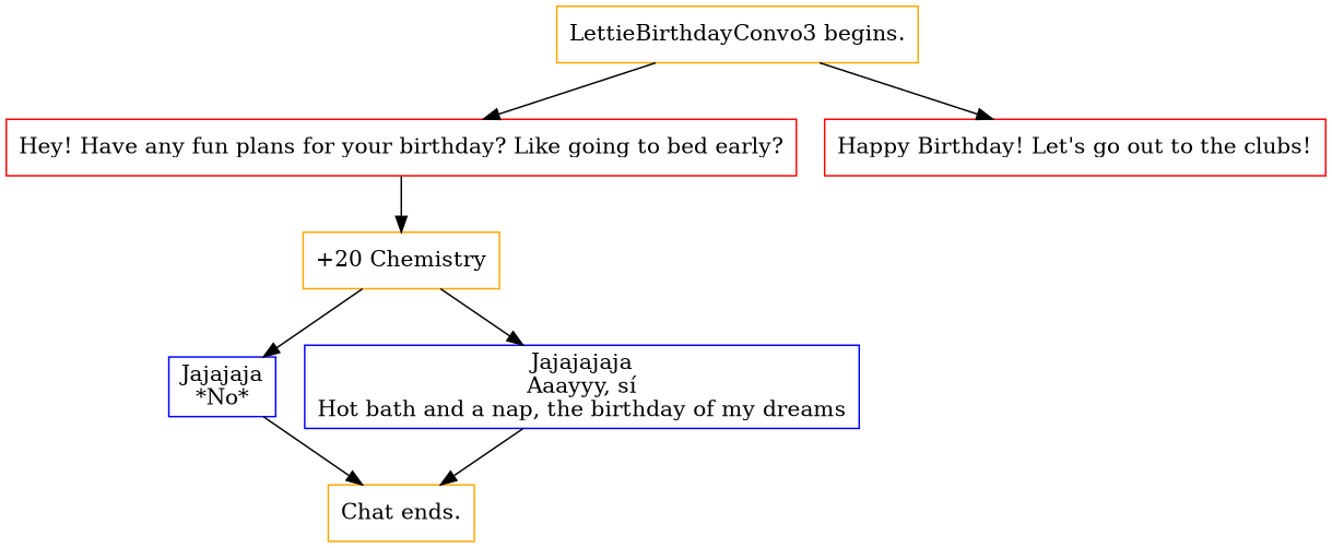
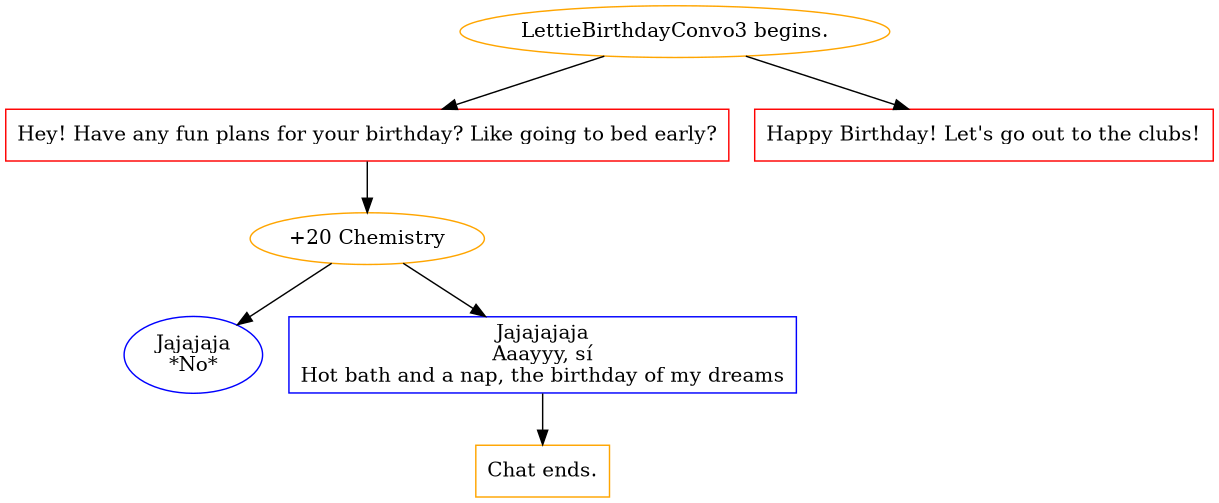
  digraph {
    node [color=orange shape=box]
-   "LettieBirthdayConvo3 begins."
+   "LettieBirthdayConvo3 begins." [shape=""]
    n2 [color=red label="Hey! Have any fun plans for your birthday? Like going to bed early?"]
    n3 [color=red label="Happy Birthday! Let's go out to the clubs!"]
-   n4 [label="+20 Chemistry"]
-   n5 [color=blue label="Jajajaja\n*No*"]
+   n4 [label="+20 Chemistry" shape=""]
+   n5 [color=blue label="Jajajaja\n*No*" shape=ellipse]
    n6 [color=blue label="Jajajajaja\nAaayyy, sí\nHot bath and a nap, the birthday of my dreams"]
    "Chat ends."
    "LettieBirthdayConvo3 begins." -> n2
    "LettieBirthdayConvo3 begins." -> n3
    n2 -> n4
    n4 -> n5
    n4 -> n6
-   n5 -> "Chat ends."
    n6 -> "Chat ends."
  }
